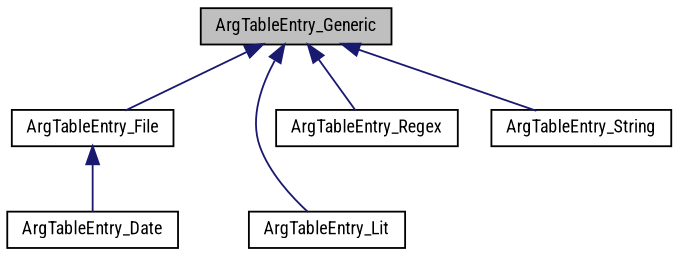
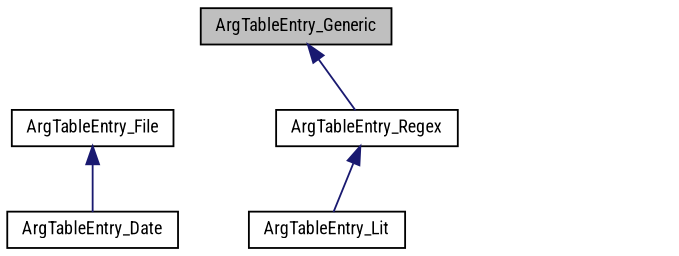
  digraph {
    fontname="Roboto Condensed"
    rankdir=TB
    node [color=black fillcolor=white fontname="Roboto Condensed" fontsize=10 shape=record style=filled]
    edge [color=midnightblue dir=back fontname="Roboto Condensed" fontsize=10 labelfontname=Helvetica labelfontsize=10 style=solid]
    n1 [fillcolor=grey75 fontcolor=black height=0.2 label=ArgTableEntry_Generic width=0.4]
    n2 [height=0.2 label=ArgTableEntry_File width=0.4]
    n3 [height=0.2 label=ArgTableEntry_Lit width=0.4]
    n4 [height=0.2 label=ArgTableEntry_Regex width=0.4]
-   n5 [height=0.2 label=ArgTableEntry_String width=0.4]
    n6 [height=0.2 label=ArgTableEntry_Date width=0.4]
-   n1 -> n2
-   n1 -> n3
+   n4 -> n3
    n1 -> n4
-   n1 -> n5
    n2 -> n6
  }
